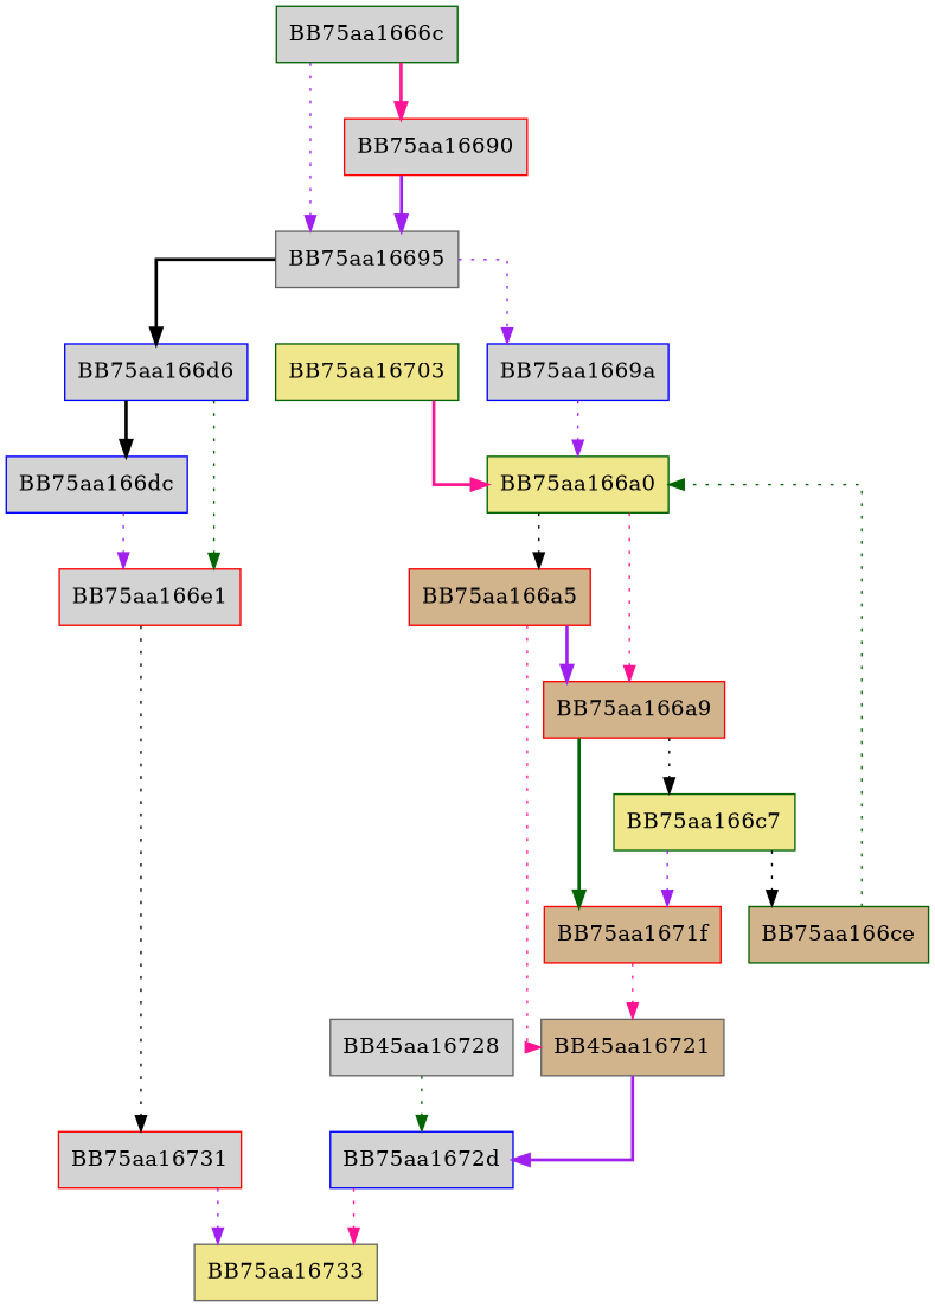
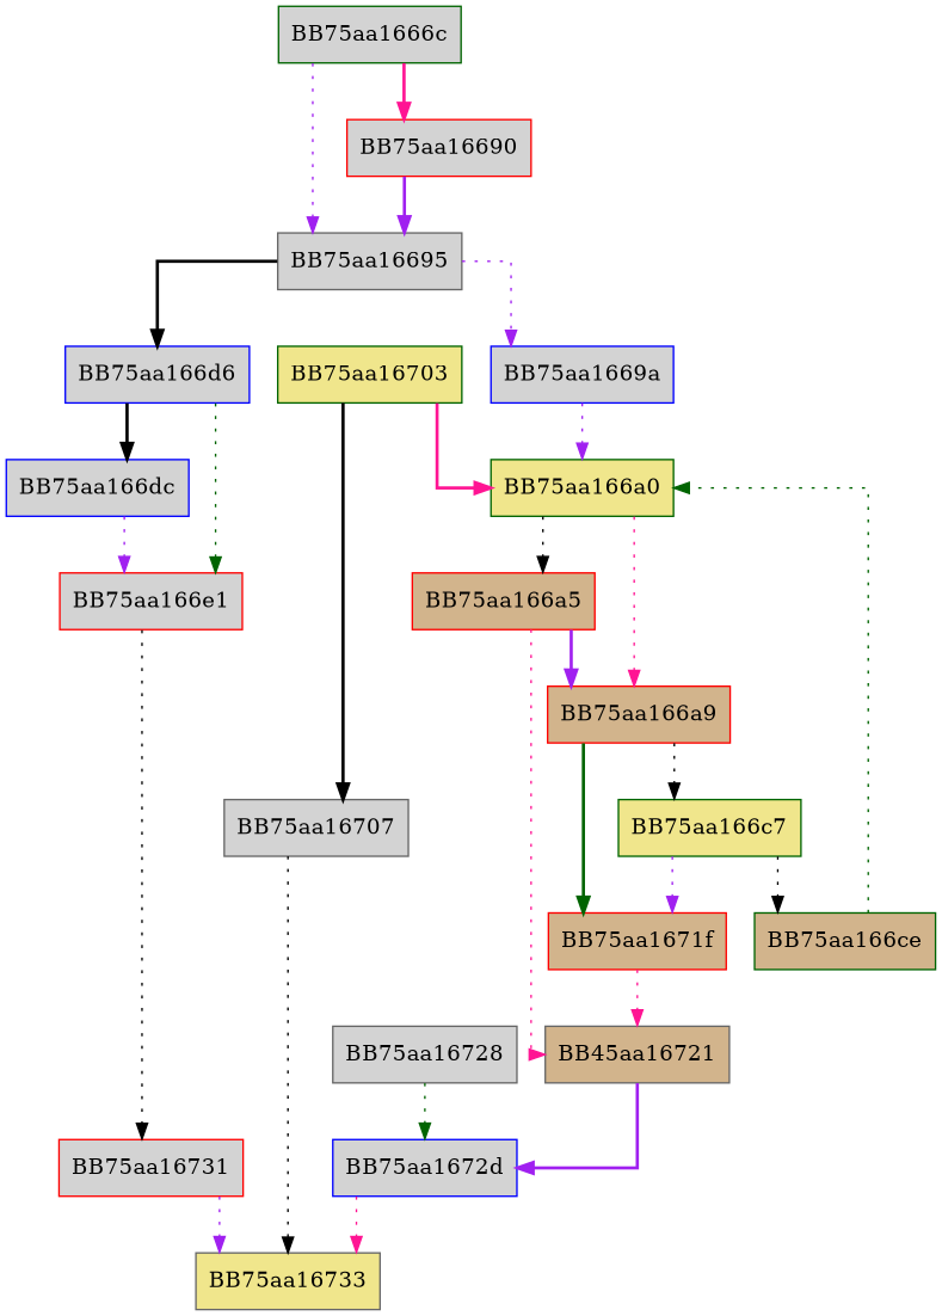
  digraph {
    splines=ortho
    node [color=red fillcolor=lightgrey shape=box style=filled]
    edge [color=purple style=dotted]
    BB75aa1666c [color=darkgreen]
    BB75aa16695 [color=gray40]
    BB75aa16690
    BB75aa166d6 [color=blue]
    BB75aa1669a [color=blue]
    BB75aa166e1
    BB75aa166dc [color=blue]
    BB75aa166a0 [color=darkgreen fillcolor=khaki]
    BB75aa16731
    BB75aa166a9 [fillcolor=tan]
    BB75aa166a5 [fillcolor=tan]
    BB75aa166c7 [color=darkgreen fillcolor=khaki]
    BB75aa1671f [fillcolor=tan]
    n14 [color=gray40 fillcolor=tan label=BB45aa16721]
    BB75aa16733 [color=gray40 fillcolor=khaki]
    BB75aa166ce [color=darkgreen fillcolor=tan]
    BB75aa1672d [color=blue]
    BB75aa16703 [color=darkgreen fillcolor=khaki]
-   BB75aa16728 [color=gray40 label=BB45aa16728]
+   BB75aa16707 [color=gray40]
+   BB75aa16728 [color=gray40]
    BB75aa1666c -> BB75aa16695
    BB75aa1666c -> BB75aa16690 [color=deeppink style=bold]
    BB75aa16695 -> BB75aa166d6 [color=black style=bold]
    BB75aa16695 -> BB75aa1669a
    BB75aa16690 -> BB75aa16695 [style=bold]
    BB75aa166d6 -> BB75aa166e1 [color=darkgreen]
    BB75aa166d6 -> BB75aa166dc [color=black style=bold]
    BB75aa1669a -> BB75aa166a0
    BB75aa166e1 -> BB75aa16731 [color=black]
    BB75aa166dc -> BB75aa166e1
    BB75aa166a0 -> BB75aa166a9 [color=deeppink]
    BB75aa166a0 -> BB75aa166a5 [color=black]
    BB75aa16731 -> BB75aa16733
    BB75aa166a9 -> BB75aa166c7 [color=black]
    BB75aa166a9 -> BB75aa1671f [color=darkgreen style=bold]
    BB75aa166a5 -> BB75aa166a9 [style=bold]
    BB75aa166a5 -> n14 [color=deeppink]
    BB75aa166c7 -> BB75aa1671f
    BB75aa166c7 -> BB75aa166ce [color=black]
    BB75aa1671f -> n14 [color=deeppink]
    n14 -> BB75aa1672d [style=bold]
    BB75aa166ce -> BB75aa166a0 [color=darkgreen]
    BB75aa1672d -> BB75aa16733 [color=deeppink]
    BB75aa16703 -> BB75aa166a0 [color=deeppink style=bold]
+   BB75aa16703 -> BB75aa16707 [color=black style=bold]
+   BB75aa16707 -> BB75aa16733 [color=black]
    BB75aa16728 -> BB75aa1672d [color=darkgreen]
  }
